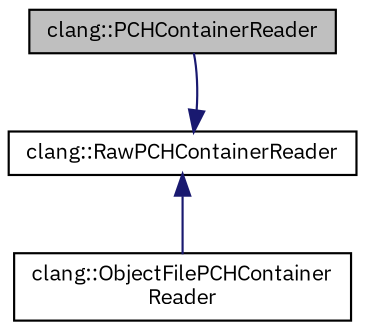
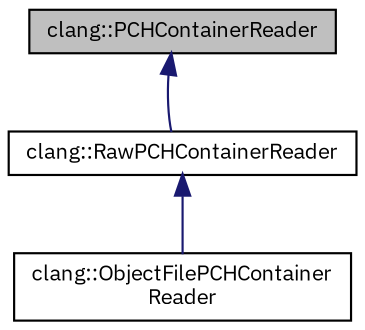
  digraph {
    fontname="IBM Plex Sans"
    node [color=black fontname="IBM Plex Sans" fontsize=10 shape=record]
    edge [color=midnightblue dir=back fontname="IBM Plex Sans" fontsize=10 labelfontname=Helvetica labelfontsize=10 style=solid]
    n1 [fillcolor=grey75 fontcolor=black height=0.2 label="clang::PCHContainerReader" style=filled width=0.4]
    n2 [height=0.2 label="clang::RawPCHContainerReader" width=0.4]
    n3 [height=0.2 label="clang::ObjectFilePCHContainer\lReader" width=0.4]
-   n2 -> n1
+   n1 -> n2
    n2 -> n3
  }
